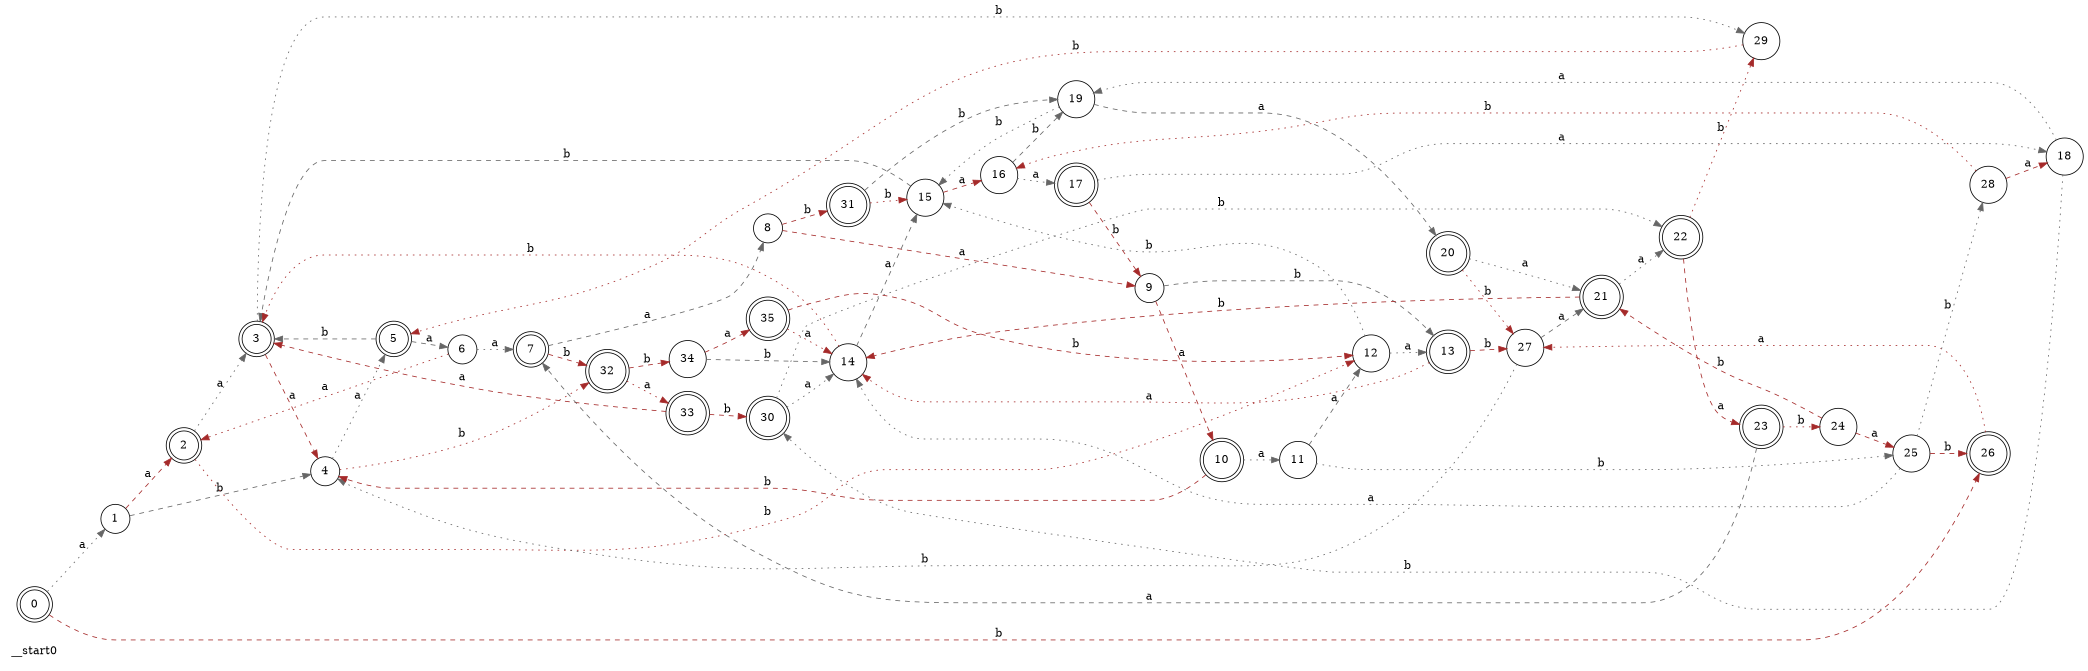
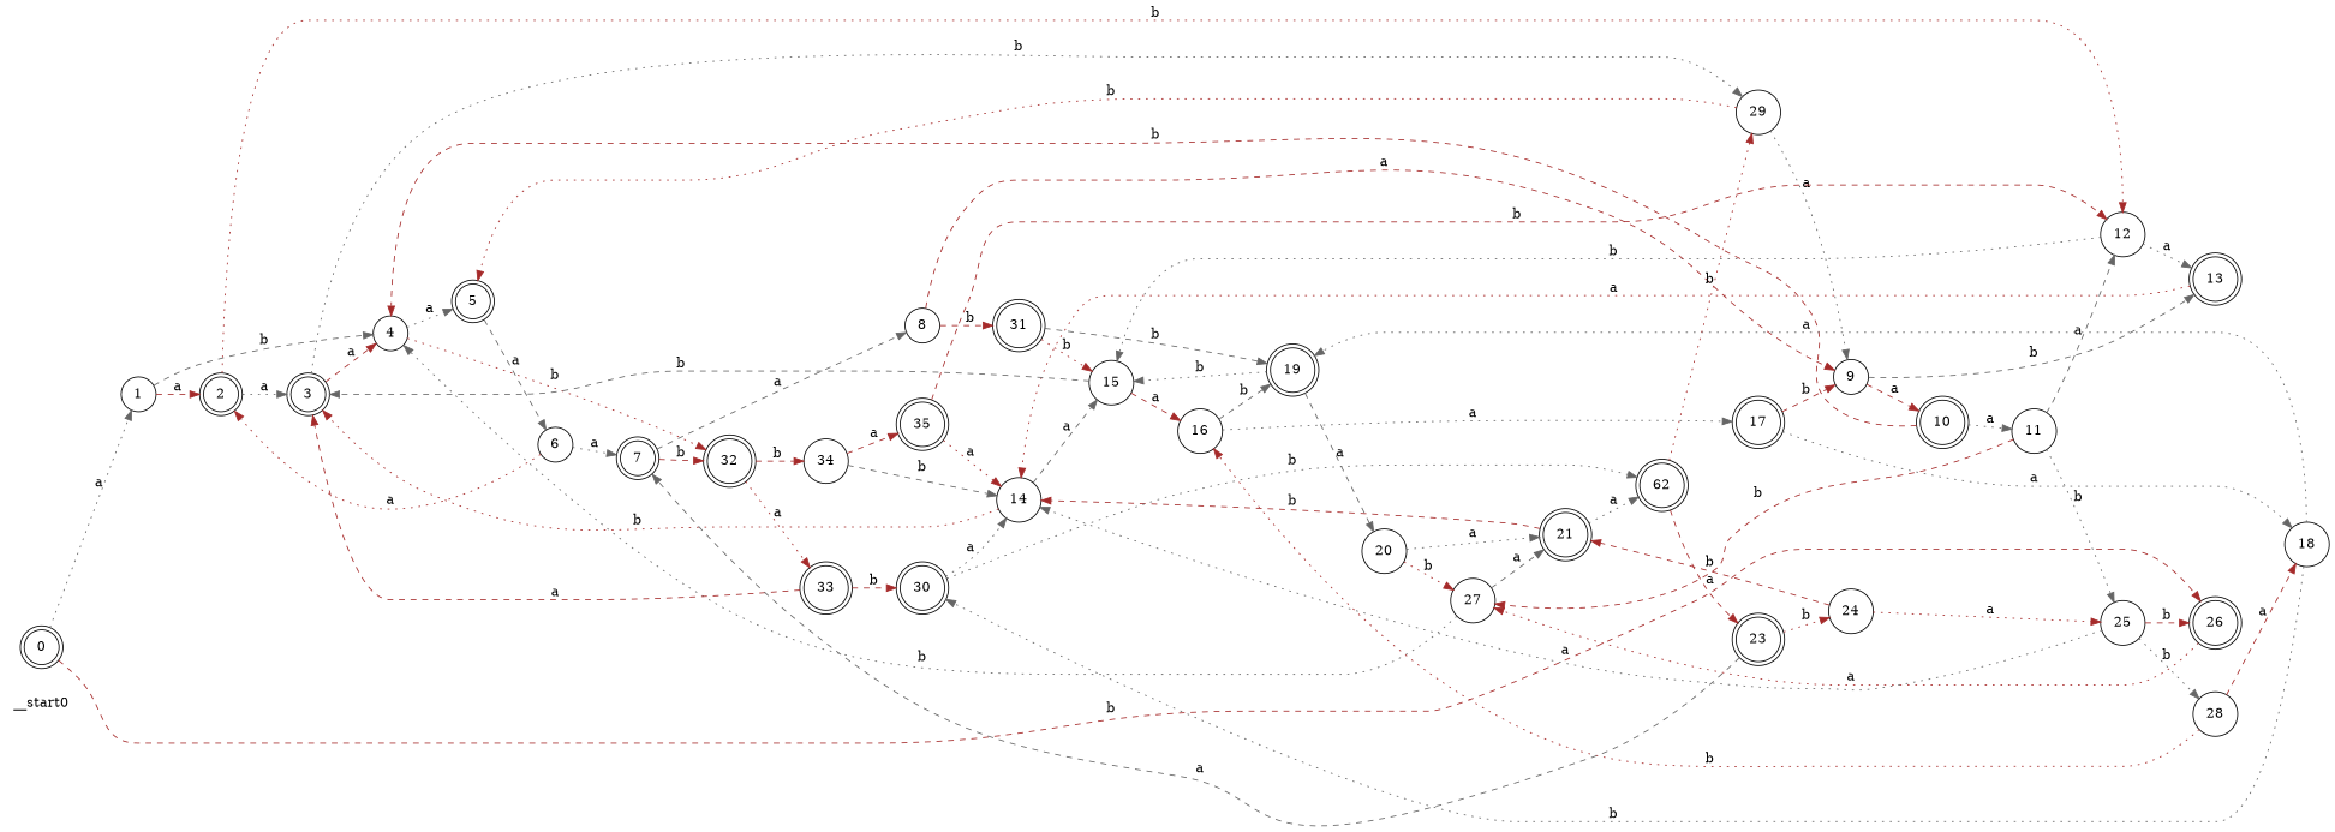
  digraph {
    fontname="DejaVu Serif"
    rankdir=LR
    node [fontname="DejaVu Serif" shape=doublecircle color=black fillcolor=white style="rounded,filled"]
    edge [color=gray40 fontname="DejaVu Serif" style=dotted]
    __start0 [shape=none color="" fillcolor="" style=""]
    n2 [label=0]
    n3 [label=1 shape=circle style=filled]
    n4 [label=26]
    n5 [label=2]
    n6 [label=4 shape=circle style=filled]
    n7 [label=27 shape=circle style=filled]
    n8 [label=3]
    n9 [label=12 shape=circle style=filled]
    n10 [label=5]
    n11 [label=32]
    n12 [label=29 shape=circle style=filled]
    n13 [label=13]
    n14 [label=15 shape=circle style=filled]
    n15 [label=9 shape=circle style=filled]
    n16 [label=6 shape=circle style=filled]
    n17 [label=33]
    n18 [label=34 shape=circle style=filled]
    n19 [label=7]
    n20 [label=8 shape=circle]
    n21 [label=31]
    n22 [label=10]
-   n23 [label=19 shape=circle]
+   n23 [label=19]
    n24 [label=11 shape=circle style=filled]
    n25 [label=14 shape=circle style=filled]
    n26 [label=25 shape=circle style=filled]
    n27 [label=28 shape=circle style=filled]
    n28 [label=16 shape=circle style=filled]
    n29 [label=21]
    n30 [label=17]
    n31 [label=18 shape=circle style=filled]
-   n32 [label=20]
+   n32 [label=20 shape=circle]
    n33 [label=30]
-   n34 [label=22]
+   n34 [label=62]
    n35 [label=23]
    n36 [label=24 shape=circle style=filled]
    n37 [label=35]
    n2 -> n3 [label=a]
    n2 -> n4 [color=brown label=b style=dashed]
    n3 -> n5 [color=brown label=a style=dashed]
    n3 -> n6 [label=b style=dashed]
    n4 -> n7 [color=brown label=a]
    n5 -> n8 [label=a]
    n5 -> n9 [color=brown label=b]
    n6 -> n10 [label=a]
    n6 -> n11 [color=brown label=b]
    n7 -> n6 [label=b]
    n7 -> n29 [label=a style=dashed]
    n8 -> n6 [color=brown label=a style=dashed]
    n8 -> n12 [label=b]
    n9 -> n13 [label=a]
    n9 -> n14 [label=b]
-   n10 -> n8 [label=b style=dashed]
    n10 -> n16 [label=a style=dashed]
    n11 -> n17 [color=brown label=a]
    n11 -> n18 [color=brown label=b style=dashed]
    n12 -> n10 [color=brown label=b]
-   n13 -> n7 [color=brown label=b style=dashed]
+   n12 -> n15 [label=a]
+   n24 -> n7 [color=brown label=b style=dashed]
    n13 -> n25 [color=brown label=a]
    n14 -> n8 [label=b style=dashed]
    n14 -> n28 [color=brown label=a style=dashed]
    n15 -> n13 [label=b style=dashed]
    n15 -> n22 [color=brown label=a style=dashed]
    n16 -> n5 [color=brown label=a]
    n16 -> n19 [label=a]
    n17 -> n8 [color=brown label=a style=dashed]
    n17 -> n33 [color=brown label=b style=dashed]
    n18 -> n25 [label=b style=dashed]
    n18 -> n37 [color=brown label=a style=dashed]
    n19 -> n11 [color=brown label=b style=dashed]
    n19 -> n20 [label=a style=dashed]
    n20 -> n15 [color=brown label=a style=dashed]
    n20 -> n21 [color=brown label=b style=dashed]
    n21 -> n14 [color=brown label=b]
    n21 -> n23 [label=b style=dashed]
    n22 -> n6 [color=brown label=b style=dashed]
    n22 -> n24 [label=a]
    n23 -> n14 [label=b]
    n23 -> n32 [label=a style=dashed]
    n24 -> n9 [label=a style=dashed]
    n24 -> n26 [label=b]
    n25 -> n8 [color=brown label=b]
    n25 -> n14 [label=a style=dashed]
    n26 -> n4 [color=brown label=b style=dashed]
    n26 -> n25 [label=a]
    n26 -> n27 [label=b]
    n27 -> n28 [color=brown label=b]
    n27 -> n31 [color=brown label=a style=dashed]
    n28 -> n23 [label=b style=dashed]
    n28 -> n30 [label=a]
    n29 -> n25 [color=brown label=b style=dashed]
    n29 -> n34 [label=a]
    n30 -> n15 [color=brown label=b style=dashed]
    n30 -> n31 [label=a]
    n31 -> n23 [label=a]
    n31 -> n33 [label=b]
    n32 -> n7 [color=brown label=b]
    n32 -> n29 [label=a]
    n33 -> n25 [label=a]
    n33 -> n34 [label=b]
    n34 -> n12 [color=brown label=b]
    n34 -> n35 [color=brown label=a style=dashed]
    n35 -> n19 [label=a style=dashed]
    n35 -> n36 [color=brown label=b]
-   n36 -> n26 [color=brown label=a style=dashed]
+   n36 -> n26 [color=brown label=a]
    n36 -> n29 [color=brown label=b style=dashed]
    n37 -> n9 [color=brown label=b style=dashed]
    n37 -> n25 [color=brown label=a]
  }
